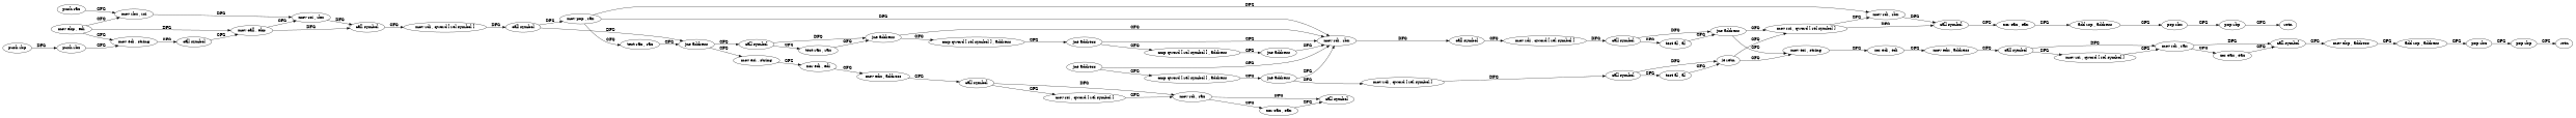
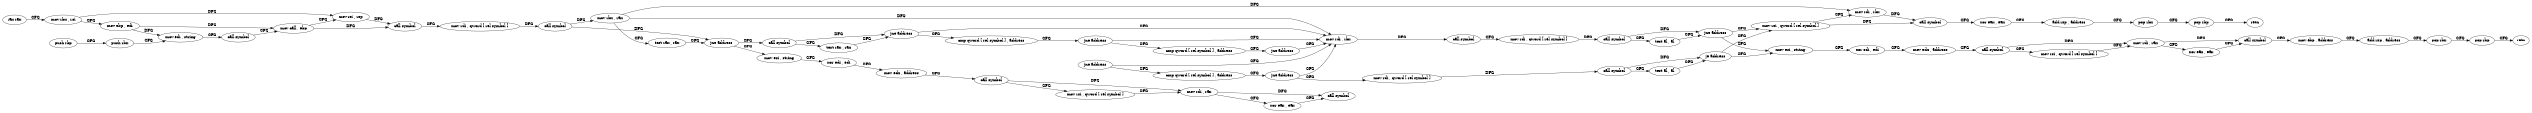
  digraph {
    rankdir=LR
    n1 [label="push rbp"]
    n2 [label="push rbx"]
    n3 [label="mov edi , string"]
-   n4 [label="push rax"]
+   n4 [label="rax rax"]
    n5 [label="mov rbx , rsi"]
    n6 [label="mov ebp , edi"]
-   n7 [label="mov rsi , rbx"]
+   n7 [label="mov rsi , rsp"]
    n8 [label="mov call , ebp"]
    n9 [label="call symbol"]
    n10 [label="call symbol"]
    n11 [label="mov rdi , qword [ rel symbol ]"]
    n12 [label="call symbol"]
-   n13 [label="mov pop , rax"]
+   n13 [label="mov rbx , rax"]
    n14 [label="jne address"]
    n15 [label="test rax , rax"]
    n16 [label="mov rdi , rbx"]
    n17 [label="mov rdi , rbx"]
    n18 [label="call symbol"]
    n19 [label="mov esi , string"]
    n20 [label="call symbol"]
    n21 [label="call symbol"]
    n22 [label="test rax , rax"]
    n23 [label="jne address"]
    n24 [label="xor edi , edi"]
    n25 [label="cmp qword [ rel symbol ] , address"]
    n26 [label="mov edx , address"]
    n27 [label="jne address"]
    n28 [label="mov rdi , qword [ rel symbol ]"]
    n29 [label="cmp qword [ rel symbol ] , address"]
    n30 [label="call symbol"]
    n31 [label="mov rsi , qword [ rel symbol ]"]
    n32 [label="mov rdi , rax"]
    n33 [label="xor eax , eax"]
    n34 [label="call symbol"]
    n35 [label="call symbol"]
    n36 [label="test al , al"]
    n37 [label="jne address"]
    n38 [label="mov rsi , qword [ rel symbol ]"]
    n39 [label="mov esi , string"]
    n40 [label="xor edi , edi"]
    n41 [label="xor eax , eax"]
    n42 [label="mov edx , address"]
    n43 [label="jne address"]
    n44 [label="add rsp , address"]
    n45 [label="pop rbx"]
    n46 [label="pop rbp"]
    n47 [label=retn]
    n48 [label="call symbol"]
    n49 [label="mov rsi , qword [ rel symbol ]"]
    n50 [label="mov rdi , rax"]
    n51 [label="xor eax , eax"]
    n52 [label="call symbol"]
    n53 [label="mov ebp , address"]
    n54 [label="add rsp , address"]
    n55 [label="pop rbx"]
    n56 [label="pop rbp"]
    n57 [label=retn]
    n58 [label="jne address"]
    n59 [label="cmp qword [ rel symbol ] , address"]
    n60 [label="jne address"]
    n61 [label="mov rdi , qword [ rel symbol ]"]
    n62 [label="call symbol"]
    n63 [label="test al , al"]
-   n64 [label="je retn"]
-   n1 -> n2 [label=DFG]
+   n64 [label="je address"]
+   n1 -> n2 [label=CFG]
    n2 -> n3 [label=CFG]
    n3 -> n10 [label=CFG]
    n4 -> n5 [label=CFG]
-   n6 -> n5 [label=CFG]
+   n5 -> n6 [label=CFG]
    n5 -> n7 [label=DFG]
-   n6 -> n3 [label=CFG]
+   n6 -> n3 [label=DFG]
    n6 -> n8 [label=DFG]
    n7 -> n9 [label=DFG]
    n8 -> n7 [label=CFG]
    n8 -> n9 [label=DFG]
    n9 -> n11 [label=CFG]
    n10 -> n8 [label=CFG]
    n11 -> n12 [label=DFG]
    n12 -> n13 [label=DFG]
    n12 -> n14 [label=DFG]
    n13 -> n15 [label=CFG]
    n13 -> n16 [label=DFG]
    n13 -> n17 [label=DFG]
    n14 -> n18 [label=CFG]
    n14 -> n19 [label=CFG]
    n15 -> n14 [label=CFG]
    n16 -> n20 [label=DFG]
    n17 -> n21 [label=DFG]
    n18 -> n22 [label=CFG]
    n18 -> n23 [label=DFG]
    n19 -> n24 [label=CFG]
    n20 -> n28 [label=CFG]
    n21 -> n41 [label=CFG]
    n22 -> n23 [label=CFG]
    n23 -> n16 [label=CFG]
    n23 -> n25 [label=CFG]
    n24 -> n26 [label=CFG]
    n25 -> n27 [label=CFG]
    n26 -> n30 [label=CFG]
    n27 -> n16 [label=CFG]
    n27 -> n29 [label=CFG]
    n28 -> n35 [label=DFG]
    n29 -> n43 [label=CFG]
    n30 -> n31 [label=CFG]
    n30 -> n32 [label=DFG]
    n31 -> n32 [label=CFG]
    n32 -> n33 [label=CFG]
    n32 -> n34 [label=DFG]
    n33 -> n34 [label=CFG]
    n35 -> n36 [label=CFG]
    n35 -> n37 [label=DFG]
    n36 -> n37 [label=CFG]
    n37 -> n38 [label=CFG]
    n37 -> n39 [label=CFG]
    n38 -> n17 [label=CFG]
    n38 -> n21 [label=DFG]
    n39 -> n40 [label=CFG]
    n40 -> n42 [label=CFG]
    n41 -> n44 [label=CFG]
    n42 -> n48 [label=CFG]
    n43 -> n16 [label=CFG]
    n44 -> n45 [label=CFG]
    n45 -> n46 [label=CFG]
    n46 -> n47 [label=CFG]
    n48 -> n49 [label=CFG]
    n48 -> n50 [label=DFG]
    n49 -> n50 [label=CFG]
    n50 -> n51 [label=CFG]
    n50 -> n52 [label=DFG]
    n51 -> n52 [label=CFG]
    n52 -> n53 [label=CFG]
    n53 -> n54 [label=CFG]
    n54 -> n55 [label=CFG]
    n55 -> n56 [label=CFG]
    n56 -> n57 [label=CFG]
    n58 -> n16 [label=CFG]
    n58 -> n59 [label=CFG]
    n59 -> n60 [label=CFG]
    n60 -> n16 [label=CFG]
    n60 -> n61 [label=CFG]
    n61 -> n62 [label=DFG]
    n62 -> n63 [label=CFG]
    n62 -> n64 [label=DFG]
    n63 -> n64 [label=CFG]
    n64 -> n38 [label=CFG]
    n64 -> n39 [label=CFG]
  }
